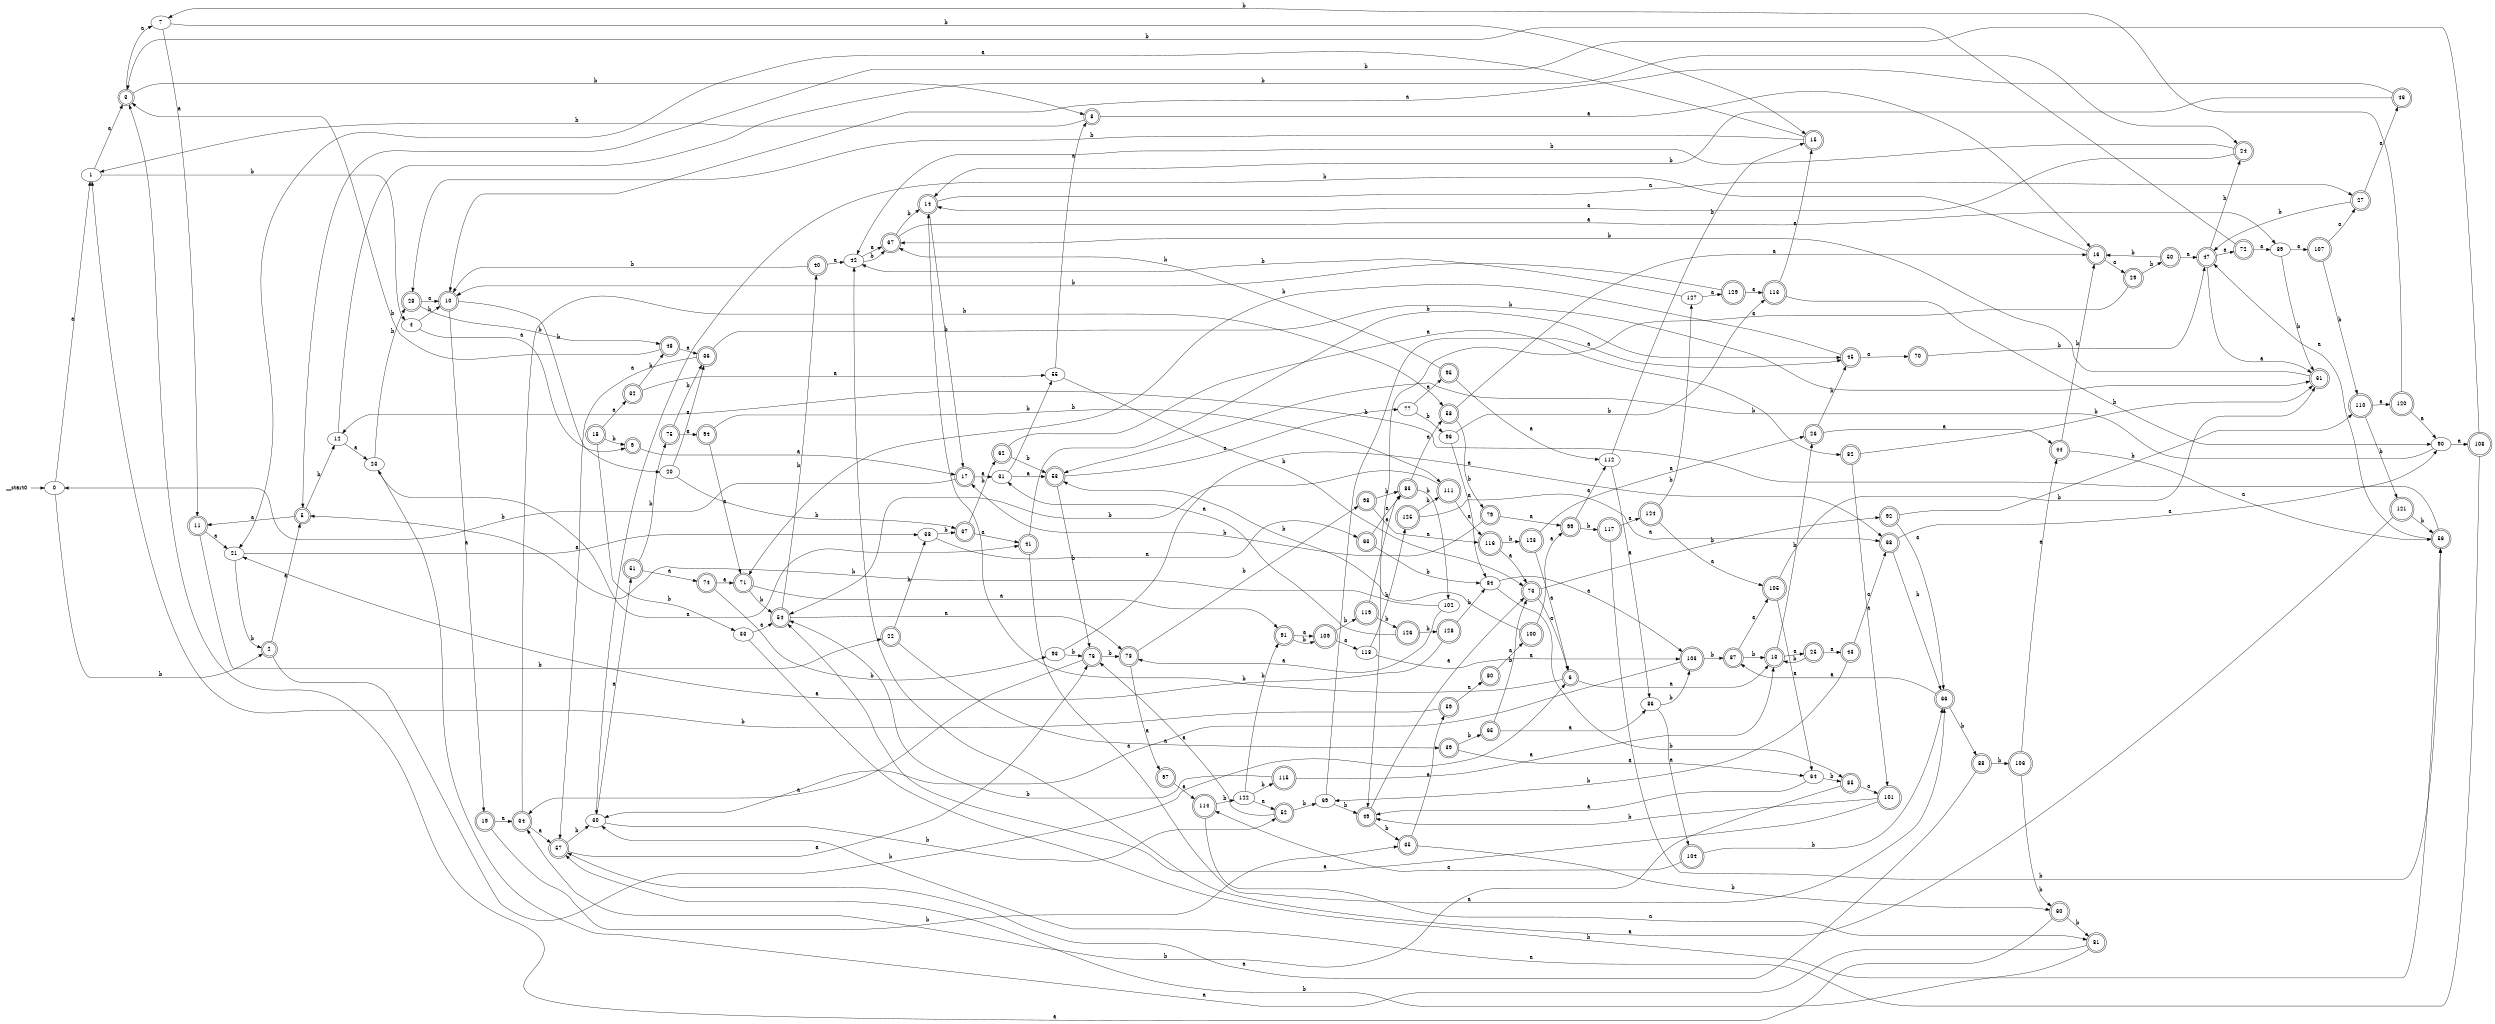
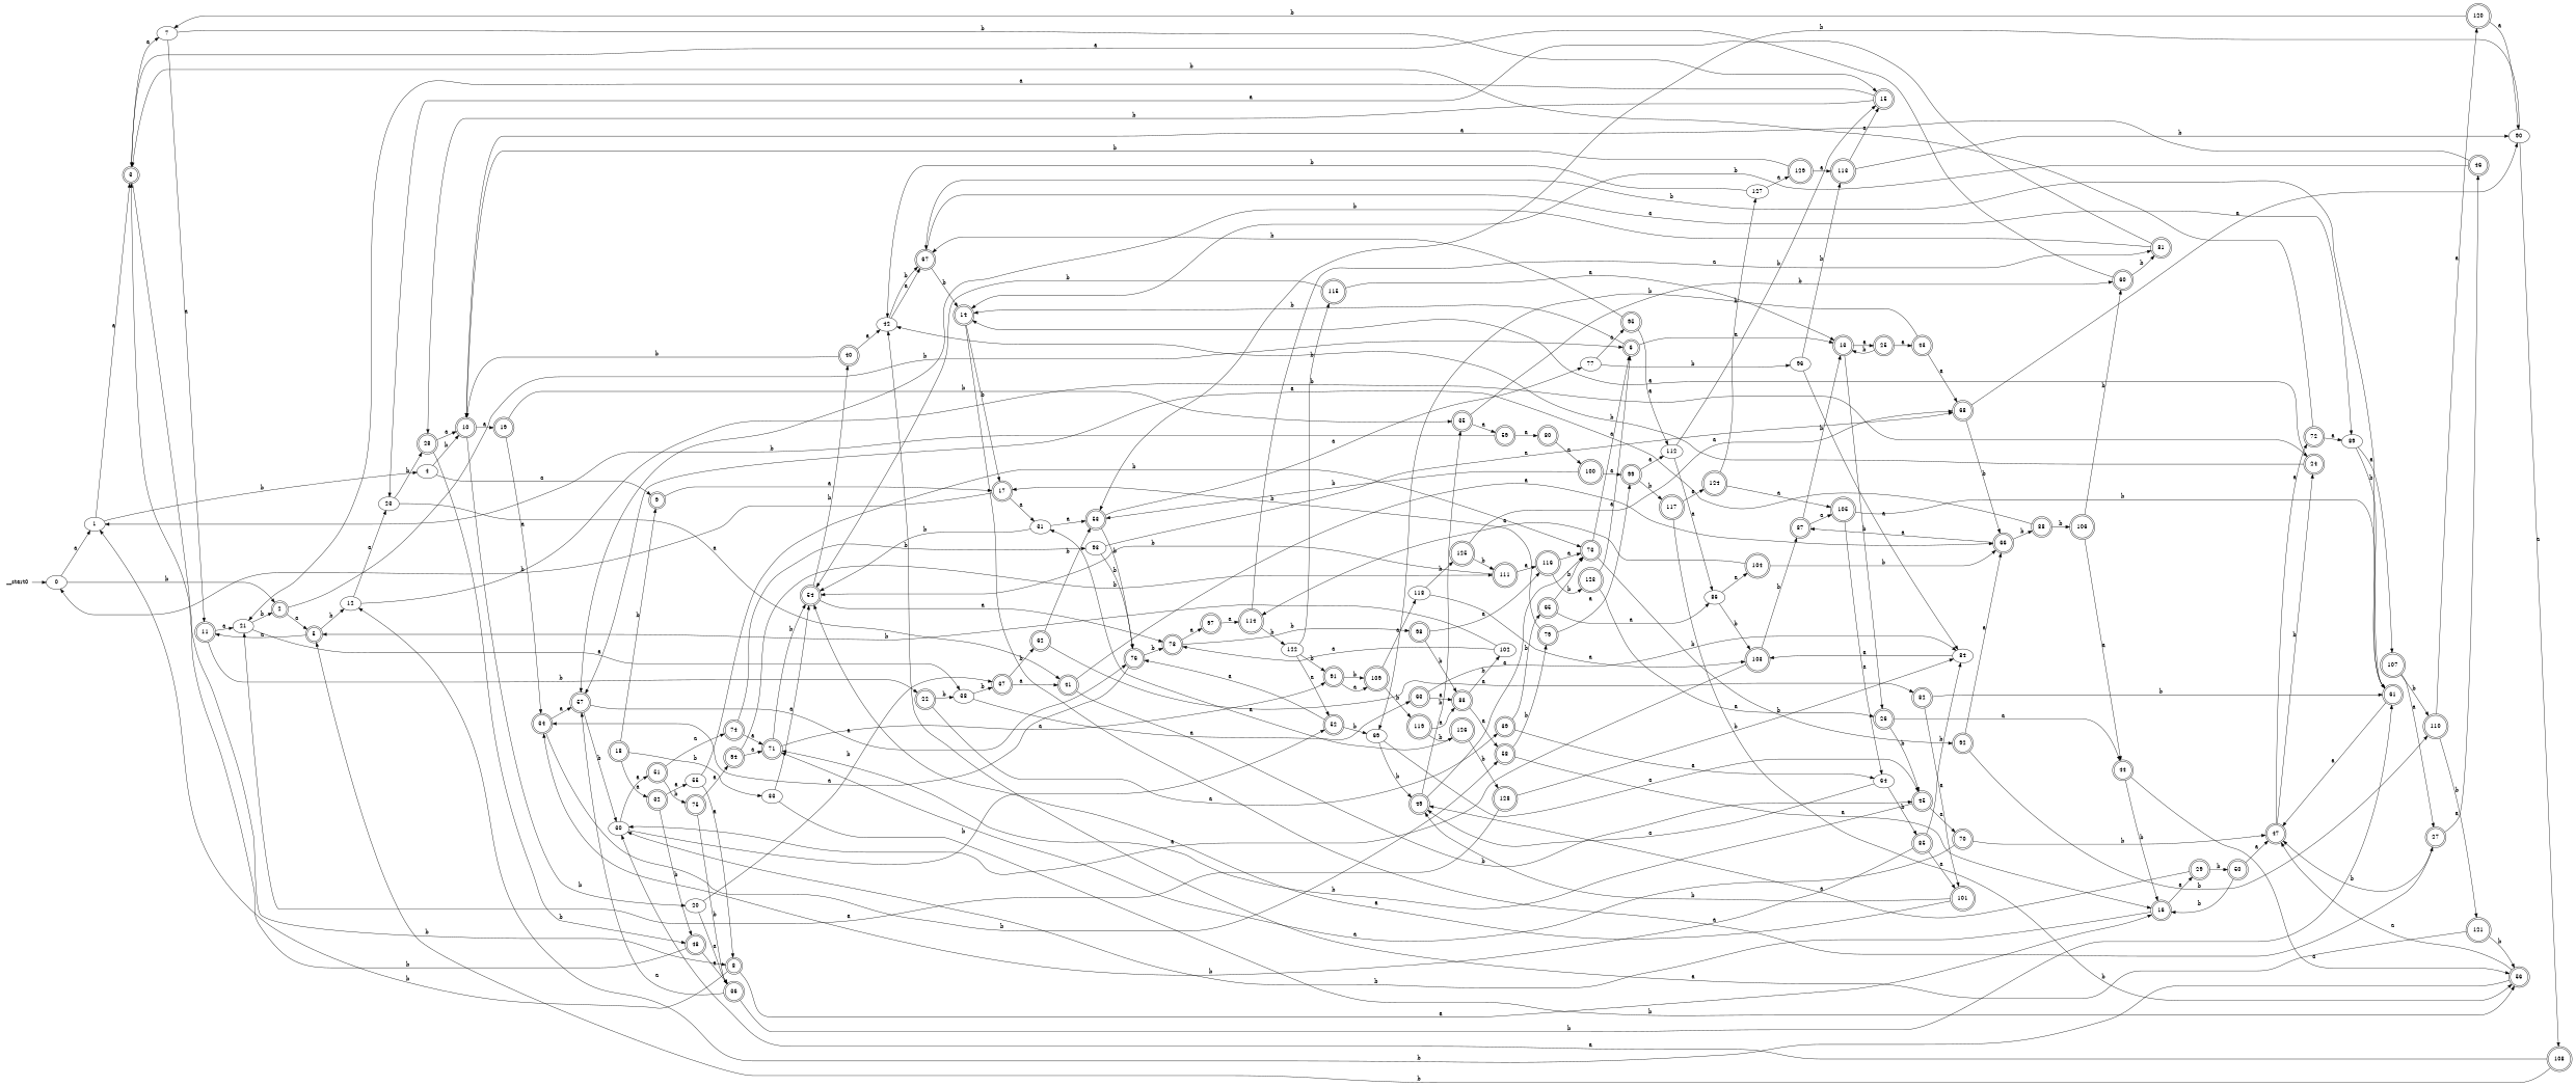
  digraph {
    rankdir=LR
    node [shape=doublecircle]
    __start0 [shape=none]
    0 [shape=ellipse]
    1 [shape=""]
    2
    3
    4 [shape=""]
    5
    6
    7 [shape=""]
    8
    9
    10
    11
    12 [shape=""]
    13
    14
    15
    16
    17
    19
    20 [shape=""]
    21 [shape=""]
    22
    23 [shape=""]
    24
    25
    26
    27
    28
    29
    30 [shape=""]
    31 [shape=""]
    18
    32
    33 [shape=""]
    34
    35
    36
    37
    38 [shape=""]
    39
    41
    42 [shape=""]
    43
    44
    45
    46
    47
    48
    49
    50
    51
    52
    53
    54
    55 [shape=""]
    56
    57
    58
    59
    60
    61
    62
    63
    64 [shape=""]
    65
    40
    66
    67
    68
    69 [shape=""]
    70
    71
    72
    73
    74
    75
    76
    77 [shape=""]
    78
    79
    80
    81
    82
    83
    84 [shape=""]
    85
    86 [shape=""]
    87
    88
    89 [shape=""]
    90 [shape=""]
    91
    92
    93 [shape=""]
    94
    95
    96 [shape=""]
    97
    98
    99
    100
    101
    102 [shape=""]
    103
    104
    105
    106
    107
    108
    109
    110
    111
    112 [shape=""]
    113
    114
    116
    117
    118 [shape=""]
    119
    120
    121
    122 [shape=""]
    115
    123
    124
    125
    126
    127 [shape=""]
    128
    129
    __start0 -> 0
    0 -> 1 [label=a]
    0 -> 2 [label=b]
    1 -> 3 [label=a]
    1 -> 4 [label=b]
    2 -> 5 [label=a]
    2 -> 6 [label=b]
    3 -> 7 [label=a]
    3 -> 8 [label=b]
    4 -> 9 [label=a]
    4 -> 10 [label=b]
    5 -> 11 [label=a]
    5 -> 12 [label=b]
    6 -> 13 [label=a]
    6 -> 14 [label=b]
    7 -> 11 [label=a]
    7 -> 15 [label=b]
    8 -> 1 [label=b]
    8 -> 16 [label=a]
    9 -> 17 [label=a]
    10 -> 19 [label=a]
    10 -> 20 [label=b]
    11 -> 21 [label=a]
    11 -> 22 [label=b]
    12 -> 23 [label=a]
    12 -> 24 [label=b]
    13 -> 25 [label=a]
    13 -> 26 [label=b]
    14 -> 17 [label=b]
    14 -> 27 [label=a]
    15 -> 21 [label=a]
    15 -> 28 [label=b]
    16 -> 29 [label=a]
    16 -> 30 [label=b]
    17 -> 0 [label=b]
    17 -> 31 [label=a]
    19 -> 34 [label=a]
    19 -> 35 [label=b]
    20 -> 36 [label=a]
    20 -> 37 [label=b]
    21 -> 2 [label=b]
    21 -> 38 [label=a]
    22 -> 38 [label=b]
    22 -> 39 [label=a]
    23 -> 28 [label=b]
    23 -> 41 [label=a]
    24 -> 14 [label=a]
    24 -> 42 [label=b]
    25 -> 13 [label=b]
    25 -> 43 [label=a]
    26 -> 44 [label=a]
    26 -> 45 [label=b]
    27 -> 46 [label=a]
    27 -> 47 [label=b]
    28 -> 10 [label=a]
    28 -> 48 [label=b]
    29 -> 49 [label=a]
    29 -> 50 [label=b]
    30 -> 51 [label=a]
    30 -> 52 [label=b]
    31 -> 53 [label=a]
-   31 -> 55 [label=b]
+   31 -> 54 [label=b]
    18 -> 9 [label=b]
    18 -> 32 [label=a]
    18 -> 33 [label=b]
    32 -> 48 [label=b]
    32 -> 55 [label=a]
    33 -> 54 [label=a]
    33 -> 56 [label=b]
    34 -> 57 [label=a]
    34 -> 58 [label=b]
    35 -> 59 [label=a]
    35 -> 60 [label=b]
    36 -> 57 [label=a]
    36 -> 61 [label=b]
    37 -> 41 [label=a]
    37 -> 62 [label=b]
    38 -> 37 [label=b]
    38 -> 63 [label=a]
    39 -> 64 [label=a]
    39 -> 65 [label=b]
    41 -> 45 [label=b]
    41 -> 66 [label=a]
    42 -> 67 [label=a]
    42 -> 67 [label=b]
    43 -> 68 [label=a]
    43 -> 69 [label=b]
    44 -> 16 [label=b]
    44 -> 56 [label=a]
    45 -> 70 [label=a]
    45 -> 71 [label=b]
    46 -> 10 [label=a]
    46 -> 14 [label=b]
    47 -> 24 [label=b]
    47 -> 72 [label=a]
    48 -> 3 [label=b]
    48 -> 36 [label=a]
    49 -> 35 [label=b]
    49 -> 73 [label=a]
    50 -> 16 [label=b]
    50 -> 47 [label=a]
    51 -> 74 [label=a]
    51 -> 75 [label=b]
    52 -> 69 [label=b]
    52 -> 76 [label=a]
    53 -> 76 [label=b]
    53 -> 77 [label=a]
    54 -> 40 [label=b]
    54 -> 78 [label=a]
    55 -> 8 [label=a]
    55 -> 73 [label=b]
    56 -> 12 [label=b]
    56 -> 47 [label=a]
    57 -> 30 [label=b]
    57 -> 76 [label=a]
    58 -> 16 [label=a]
    58 -> 79 [label=b]
    59 -> 1 [label=b]
    59 -> 80 [label=a]
    60 -> 3 [label=a]
    60 -> 81 [label=b]
-   47 -> 61 [label=a]
+   61 -> 47 [label=a]
    61 -> 67 [label=b]
    62 -> 53 [label=b]
    62 -> 82 [label=a]
    63 -> 83 [label=a]
    63 -> 84 [label=b]
    64 -> 49 [label=a]
    64 -> 85 [label=b]
    65 -> 73 [label=b]
    65 -> 86 [label=a]
    40 -> 10 [label=b]
    40 -> 42 [label=a]
    66 -> 87 [label=a]
    66 -> 88 [label=b]
    67 -> 14 [label=b]
    67 -> 89 [label=a]
    68 -> 66 [label=b]
    68 -> 90 [label=a]
    69 -> 45 [label=a]
    69 -> 49 [label=b]
    70 -> 47 [label=b]
+   70 -> 71 [label=a]
    71 -> 54 [label=b]
    71 -> 91 [label=a]
    72 -> 3 [label=b]
    72 -> 89 [label=a]
    73 -> 6 [label=a]
    73 -> 92 [label=b]
    74 -> 71 [label=a]
    74 -> 93 [label=b]
    75 -> 36 [label=b]
    75 -> 94 [label=a]
    76 -> 34 [label=a]
    76 -> 78 [label=b]
    77 -> 95 [label=a]
    77 -> 96 [label=b]
    78 -> 97 [label=a]
    78 -> 98 [label=b]
    79 -> 17 [label=b]
    79 -> 99 [label=a]
    80 -> 100 [label=a]
    81 -> 23 [label=a]
    81 -> 57 [label=b]
    82 -> 61 [label=b]
    82 -> 101 [label=a]
    83 -> 58 [label=a]
    83 -> 102 [label=b]
-   84 -> 85 [label=b]
+   85 -> 84 [label=b]
    84 -> 103 [label=a]
    85 -> 34 [label=b]
    85 -> 101 [label=a]
    86 -> 103 [label=b]
    86 -> 104 [label=a]
    87 -> 13 [label=b]
    87 -> 105 [label=a]
    88 -> 57 [label=a]
    88 -> 106 [label=b]
    89 -> 61 [label=b]
    89 -> 107 [label=a]
    90 -> 53 [label=b]
    90 -> 108 [label=a]
    91 -> 109 [label=a]
    91 -> 109 [label=b]
    92 -> 66 [label=a]
    92 -> 110 [label=b]
    93 -> 68 [label=a]
    93 -> 76 [label=b]
    94 -> 71 [label=a]
    94 -> 111 [label=b]
    95 -> 67 [label=b]
    95 -> 112 [label=a]
    96 -> 84 [label=a]
    96 -> 113 [label=b]
    97 -> 114 [label=a]
    98 -> 83 [label=b]
    98 -> 116 [label=a]
    99 -> 112 [label=a]
    99 -> 117 [label=b]
    100 -> 53 [label=b]
    100 -> 99 [label=a]
    101 -> 49 [label=b]
    101 -> 54 [label=a]
    102 -> 5 [label=b]
    102 -> 78 [label=a]
    103 -> 30 [label=a]
    103 -> 87 [label=b]
    104 -> 66 [label=b]
    104 -> 114 [label=a]
    105 -> 61 [label=b]
    105 -> 64 [label=a]
    106 -> 44 [label=a]
    106 -> 60 [label=b]
    107 -> 27 [label=a]
    107 -> 110 [label=b]
    108 -> 5 [label=b]
    108 -> 30 [label=a]
    109 -> 118 [label=a]
    109 -> 119 [label=b]
    110 -> 120 [label=a]
    110 -> 121 [label=b]
    111 -> 54 [label=b]
    111 -> 116 [label=a]
    112 -> 15 [label=b]
    112 -> 86 [label=a]
    113 -> 15 [label=a]
    113 -> 90 [label=b]
    114 -> 81 [label=a]
    114 -> 122 [label=b]
    116 -> 73 [label=a]
    116 -> 123 [label=b]
    117 -> 56 [label=b]
    117 -> 124 [label=a]
    118 -> 103 [label=a]
    118 -> 125 [label=b]
    119 -> 83 [label=a]
    119 -> 126 [label=b]
    120 -> 7 [label=b]
    120 -> 90 [label=a]
    121 -> 42 [label=a]
    121 -> 56 [label=b]
    122 -> 52 [label=a]
    122 -> 91 [label=b]
    122 -> 115 [label=b]
    115 -> 13 [label=a]
    115 -> 54 [label=b]
    123 -> 6 [label=a]
    123 -> 26 [label=a]
    124 -> 105 [label=a]
    124 -> 127 [label=b]
    125 -> 68 [label=a]
    125 -> 111 [label=b]
    126 -> 31 [label=a]
    126 -> 128 [label=b]
    127 -> 42 [label=b]
    127 -> 129 [label=a]
    128 -> 21 [label=a]
    128 -> 84 [label=b]
    129 -> 10 [label=b]
    129 -> 113 [label=a]
  }
